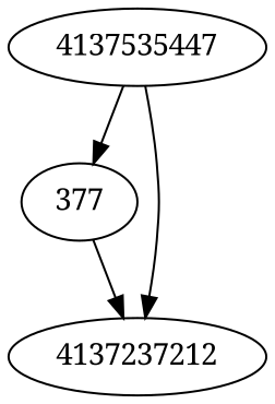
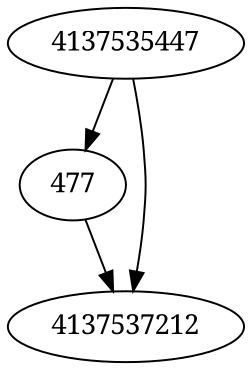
  strict digraph {
    fontname="Noto Serif"
    node [fontname="Noto Serif"]
    edge [fontname="Noto Serif"]
-   377
-   4137537212 [label=4137237212]
+   377 [label=477]
+   4137537212
    n3 [label=4137535447]
    377 -> 4137537212
    n3 -> 377
    n3 -> 4137537212
  }
